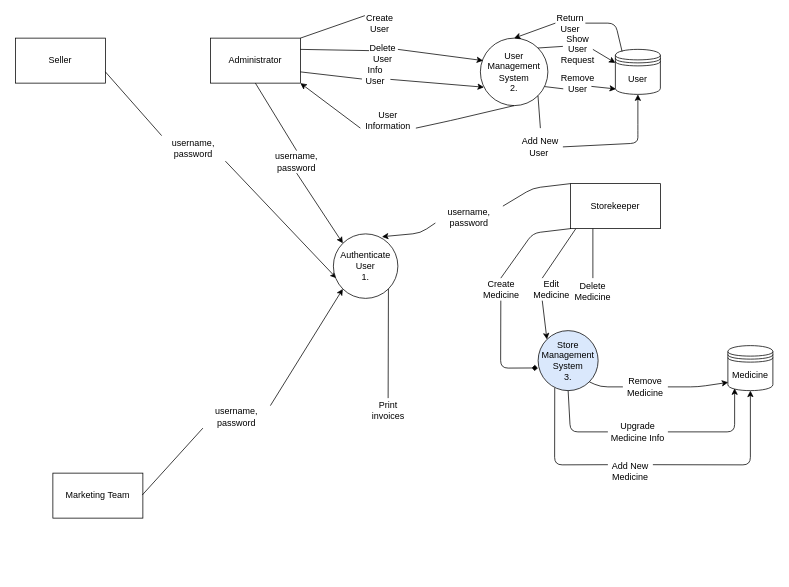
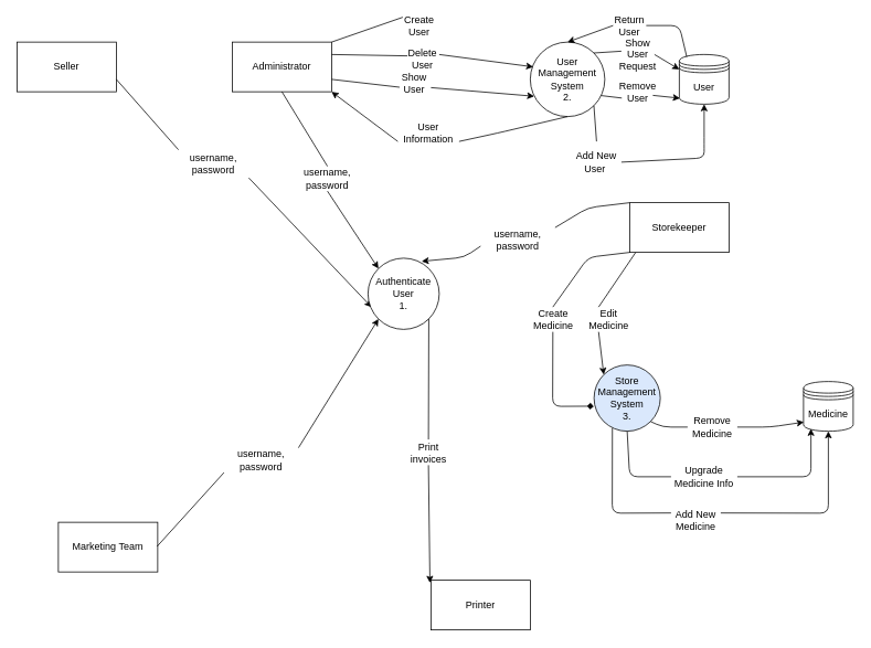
  <mxCell id="0" />
  <mxCell id="1" parent="0" />
  <mxCell id="2" value="Administrator" style="rounded=0;whiteSpace=wrap;html=1;" parent="1" vertex="1"><mxGeometry x="280" y="50" width="120" height="60" as="geometry" /></mxCell>
  <mxCell id="3" value="Storekeeper" style="rounded=0;whiteSpace=wrap;html=1;" parent="1" vertex="1"><mxGeometry x="760" y="244" width="120" height="60" as="geometry" /></mxCell>
  <mxCell id="4" value="Seller" style="rounded=0;whiteSpace=wrap;html=1;" parent="1" vertex="1"><mxGeometry x="20" y="50" width="120" height="60" as="geometry" /></mxCell>
  <mxCell id="5" value="Marketing Team" style="rounded=0;whiteSpace=wrap;html=1;" parent="1" vertex="1"><mxGeometry x="70" y="630" width="120" height="60" as="geometry" /></mxCell>
  <mxCell id="6" value="" style="endArrow=classic;html=1;exitX=1;exitY=1;exitDx=0;exitDy=0;entryX=0.05;entryY=0.688;entryDx=0;entryDy=0;entryPerimeter=0;startArrow=none;" parent="1" source="63" target="17" edge="1"><mxGeometry width="50" height="50" relative="1" as="geometry"><mxPoint x="34.8" y="395.98" as="sourcePoint" /><mxPoint x="440" y="369" as="targetPoint" /></mxGeometry></mxCell>
  <mxCell id="7" value="" style="endArrow=classic;html=1;exitX=1;exitY=0;exitDx=0;exitDy=0;entryX=0;entryY=1;entryDx=0;entryDy=0;startArrow=none;" parent="1" source="65" target="17" edge="1"><mxGeometry width="50" height="50" relative="1" as="geometry"><mxPoint x="22.8" y="479.997" as="sourcePoint" /><mxPoint x="450.239" y="389.94" as="targetPoint" /></mxGeometry></mxCell>
  <mxCell id="8" value="" style="endArrow=classic;html=1;entryX=0.753;entryY=0.044;entryDx=0;entryDy=0;entryPerimeter=0;exitX=0;exitY=0.75;exitDx=0;exitDy=0;startArrow=none;" parent="1" source="41" target="17" edge="1"><mxGeometry width="50" height="50" relative="1" as="geometry"><mxPoint x="30" y="277.447" as="sourcePoint" /><mxPoint x="523" y="354" as="targetPoint" /><Array as="points"><mxPoint x="560" y="310" /></Array></mxGeometry></mxCell>
+ <mxCell id="9" value="Printer" style="rounded=0;whiteSpace=wrap;html=1;" parent="1" vertex="1"><mxGeometry x="520" y="700" width="120" height="60" as="geometry" /></mxCell>
+ <mxCell id="10" value="" style="endArrow=classic;html=1;entryX=-0.01;entryY=0.053;entryDx=0;entryDy=0;entryPerimeter=0;exitX=0.5;exitY=1;exitDx=0;exitDy=0;startArrow=none;" parent="1" source="44" target="9" edge="1"><mxGeometry width="50" height="50" relative="1" as="geometry"><mxPoint x="519.37" y="390.314" as="sourcePoint" /><mxPoint x="470" y="460" as="targetPoint" /></mxGeometry></mxCell>
  <mxCell id="11" value="User Management System&lt;br&gt;2." style="ellipse;whiteSpace=wrap;html=1;aspect=fixed;" vertex="1" parent="1"><mxGeometry x="640" y="50" width="90" height="90" as="geometry" /></mxCell>
  <mxCell id="12" value="" style="endArrow=classic;html=1;exitX=0.5;exitY=1;exitDx=0;exitDy=0;entryX=0;entryY=0;entryDx=0;entryDy=0;startArrow=none;" edge="1" parent="1" source="39" target="17"><mxGeometry width="50" height="50" relative="1" as="geometry"><mxPoint x="390" y="190" as="sourcePoint" /><mxPoint x="449.645" y="318.645" as="targetPoint" /></mxGeometry></mxCell>
  <mxCell id="13" value="User" style="shape=datastore;whiteSpace=wrap;html=1;" vertex="1" parent="1"><mxGeometry x="820" y="65" width="60" height="60" as="geometry" /></mxCell>
  <mxCell id="14" value="" style="endArrow=classic;html=1;exitX=1;exitY=0.5;exitDx=0;exitDy=0;entryX=0.5;entryY=1;entryDx=0;entryDy=0;startArrow=none;" edge="1" parent="1" source="25" target="13"><mxGeometry width="50" height="50" relative="1" as="geometry"><mxPoint x="760" y="235" as="sourcePoint" /><mxPoint x="810" y="185" as="targetPoint" /><Array as="points"><mxPoint x="850" y="190" /><mxPoint x="850" y="175" /></Array></mxGeometry></mxCell>
  <mxCell id="15" value="" style="endArrow=classic;html=1;exitX=1;exitY=0.25;exitDx=0;exitDy=0;entryX=0.04;entryY=0.333;entryDx=0;entryDy=0;entryPerimeter=0;startArrow=none;" edge="1" parent="1" source="21" target="11"><mxGeometry width="50" height="50" relative="1" as="geometry"><mxPoint x="450" y="150" as="sourcePoint" /><mxPoint x="500" y="100" as="targetPoint" /></mxGeometry></mxCell>
  <mxCell id="16" value="" style="endArrow=classic;html=1;exitX=0.951;exitY=0.718;exitDx=0;exitDy=0;exitPerimeter=0;entryX=0.013;entryY=0.88;entryDx=0;entryDy=0;entryPerimeter=0;startArrow=none;" edge="1" parent="1" source="23" target="13"><mxGeometry width="50" height="50" relative="1" as="geometry"><mxPoint x="740" y="100" as="sourcePoint" /><mxPoint x="790" y="50" as="targetPoint" /></mxGeometry></mxCell>
  <mxCell id="17" value="Authenticate User&lt;br&gt;1." style="ellipse;whiteSpace=wrap;html=1;aspect=fixed;" vertex="1" parent="1"><mxGeometry x="444" y="311" width="86" height="86" as="geometry" /></mxCell>
  <mxCell id="18" value="" style="endArrow=classic;html=1;exitX=1;exitY=0.75;exitDx=0;exitDy=0;entryX=0.053;entryY=0.727;entryDx=0;entryDy=0;entryPerimeter=0;startArrow=none;" edge="1" parent="1" source="27" target="11"><mxGeometry width="50" height="50" relative="1" as="geometry"><mxPoint x="490" y="230" as="sourcePoint" /><mxPoint x="540" y="180" as="targetPoint" /></mxGeometry></mxCell>
  <mxCell id="19" value="Create User" style="text;html=1;strokeColor=none;fillColor=none;align=center;verticalAlign=middle;whiteSpace=wrap;rounded=0;" vertex="1" parent="1"><mxGeometry x="486" y="20" width="40" height="20" as="geometry" /></mxCell>
  <mxCell id="20" value="" style="endArrow=none;html=1;exitX=1;exitY=0;exitDx=0;exitDy=0;entryX=0;entryY=0;entryDx=0;entryDy=0;" edge="1" parent="1" source="2" target="19"><mxGeometry width="50" height="50" relative="1" as="geometry"><mxPoint x="400" y="50" as="sourcePoint" /><mxPoint x="653.18" y="63.18" as="targetPoint" /></mxGeometry></mxCell>
  <mxCell id="21" value="Delete User" style="text;html=1;strokeColor=none;fillColor=none;align=center;verticalAlign=middle;whiteSpace=wrap;rounded=0;" vertex="1" parent="1"><mxGeometry x="490" y="60" width="40" height="20" as="geometry" /></mxCell>
  <mxCell id="22" value="" style="endArrow=none;html=1;exitX=1;exitY=0.25;exitDx=0;exitDy=0;entryX=0.04;entryY=0.333;entryDx=0;entryDy=0;entryPerimeter=0;" edge="1" parent="1" source="2" target="21"><mxGeometry width="50" height="50" relative="1" as="geometry"><mxPoint x="400" y="65" as="sourcePoint" /><mxPoint x="643.6" y="79.97" as="targetPoint" /></mxGeometry></mxCell>
  <mxCell id="23" value="Remove User" style="text;html=1;strokeColor=none;fillColor=none;align=center;verticalAlign=middle;whiteSpace=wrap;rounded=0;" vertex="1" parent="1"><mxGeometry x="750" y="100" width="40" height="20" as="geometry" /></mxCell>
  <mxCell id="24" value="" style="endArrow=none;html=1;exitX=0.951;exitY=0.718;exitDx=0;exitDy=0;exitPerimeter=0;entryX=0.013;entryY=0.88;entryDx=0;entryDy=0;entryPerimeter=0;" edge="1" parent="1" source="11" target="23"><mxGeometry width="50" height="50" relative="1" as="geometry"><mxPoint x="725.59" y="114.62" as="sourcePoint" /><mxPoint x="820.78" y="117.8" as="targetPoint" /></mxGeometry></mxCell>
  <mxCell id="25" value="Add New User&amp;nbsp;" style="text;html=1;strokeColor=none;fillColor=none;align=center;verticalAlign=middle;whiteSpace=wrap;rounded=0;" vertex="1" parent="1"><mxGeometry x="690" y="170" width="60" height="50" as="geometry" /></mxCell>
  <mxCell id="26" value="" style="endArrow=none;html=1;entryX=0.5;entryY=0;entryDx=0;entryDy=0;exitX=1;exitY=1;exitDx=0;exitDy=0;" edge="1" parent="1" source="11" target="25"><mxGeometry width="50" height="50" relative="1" as="geometry"><mxPoint x="720" y="127" as="sourcePoint" /><mxPoint x="720" y="160" as="targetPoint" /><Array as="points" /></mxGeometry></mxCell>
- <mxCell id="27" value="Info User" style="text;html=1;strokeColor=none;fillColor=none;align=center;verticalAlign=middle;whiteSpace=wrap;rounded=0;" vertex="1" parent="1"><mxGeometry x="480" y="90" width="40" height="20" as="geometry" /></mxCell>
+ <mxCell id="27" value="Show User" style="text;html=1;strokeColor=none;fillColor=none;align=center;verticalAlign=middle;whiteSpace=wrap;rounded=0;" vertex="1" parent="1"><mxGeometry x="480" y="90" width="40" height="20" as="geometry" /></mxCell>
  <mxCell id="28" value="" style="endArrow=none;html=1;exitX=1;exitY=0.75;exitDx=0;exitDy=0;entryX=0.053;entryY=0.727;entryDx=0;entryDy=0;entryPerimeter=0;" edge="1" parent="1" source="2" target="27"><mxGeometry width="50" height="50" relative="1" as="geometry"><mxPoint x="400" y="95" as="sourcePoint" /><mxPoint x="644.77" y="115.43" as="targetPoint" /></mxGeometry></mxCell>
  <mxCell id="29" value="" style="endArrow=classic;html=1;exitX=1;exitY=0.5;exitDx=0;exitDy=0;entryX=0;entryY=0.3;entryDx=0;entryDy=0;startArrow=none;" edge="1" parent="1" source="30" target="13"><mxGeometry width="50" height="50" relative="1" as="geometry"><mxPoint x="740" y="70" as="sourcePoint" /><mxPoint x="790" y="20" as="targetPoint" /></mxGeometry></mxCell>
  <mxCell id="30" value="Show User Request" style="text;html=1;strokeColor=none;fillColor=none;align=center;verticalAlign=middle;whiteSpace=wrap;rounded=0;" vertex="1" parent="1"><mxGeometry x="750" y="55" width="40" height="20" as="geometry" /></mxCell>
  <mxCell id="31" value="" style="endArrow=none;html=1;exitX=1;exitY=0;exitDx=0;exitDy=0;entryX=0;entryY=0.3;entryDx=0;entryDy=0;" edge="1" parent="1" source="11" target="30"><mxGeometry width="50" height="50" relative="1" as="geometry"><mxPoint x="716.82" y="63.18" as="sourcePoint" /><mxPoint x="820" y="83" as="targetPoint" /></mxGeometry></mxCell>
  <mxCell id="32" value="" style="endArrow=classic;html=1;exitX=0;exitY=0.5;exitDx=0;exitDy=0;entryX=0.5;entryY=0;entryDx=0;entryDy=0;startArrow=none;" edge="1" parent="1" source="33" target="11"><mxGeometry width="50" height="50" relative="1" as="geometry"><mxPoint x="810" y="60" as="sourcePoint" /><mxPoint x="860" as="targetPoint" y="10" /><Array as="points" /></mxGeometry></mxCell>
  <mxCell id="33" value="Return User" style="text;html=1;strokeColor=none;fillColor=none;align=center;verticalAlign=middle;whiteSpace=wrap;rounded=0;" vertex="1" parent="1"><mxGeometry x="740" y="20" width="40" height="20" as="geometry" /></mxCell>
  <mxCell id="34" value="" style="endArrow=none;html=1;exitX=0.15;exitY=0.05;exitDx=0;exitDy=0;exitPerimeter=0;entryX=1;entryY=0.5;entryDx=0;entryDy=0;" edge="1" parent="1" source="13" target="33"><mxGeometry width="50" height="50" relative="1" as="geometry"><mxPoint x="829" y="68" as="sourcePoint" /><mxPoint x="685" y="50" as="targetPoint" /><Array as="points"><mxPoint x="820" y="30" /></Array></mxGeometry></mxCell>
  <mxCell id="35" value="" style="endArrow=classic;html=1;entryX=1;entryY=1;entryDx=0;entryDy=0;startArrow=none;exitX=0;exitY=0.75;exitDx=0;exitDy=0;" edge="1" parent="1" source="36" target="2"><mxGeometry width="50" height="50" relative="1" as="geometry"><mxPoint x="470" y="170" as="sourcePoint" /><mxPoint x="530" y="160" as="targetPoint" /><Array as="points" /></mxGeometry></mxCell>
  <mxCell id="36" value="User Information" style="text;html=1;strokeColor=none;fillColor=none;align=center;verticalAlign=middle;whiteSpace=wrap;rounded=0;" vertex="1" parent="1"><mxGeometry x="480" y="140" width="74" height="40" as="geometry" /></mxCell>
  <mxCell id="37" value="" style="endArrow=none;html=1;exitX=0.5;exitY=1;exitDx=0;exitDy=0;entryX=1;entryY=0.75;entryDx=0;entryDy=0;" edge="1" parent="1" source="11" target="36"><mxGeometry width="50" height="50" relative="1" as="geometry"><mxPoint x="685" y="140" as="sourcePoint" /><mxPoint x="570" y="190" as="targetPoint" /><Array as="points"><mxPoint x="600" y="160" /></Array></mxGeometry></mxCell>
  <mxCell id="38" value="Store Management System &lt;br&gt;3." style="ellipse;whiteSpace=wrap;html=1;aspect=fixed;fillColor=#dae8fc;" vertex="1" parent="1"><mxGeometry x="717" y="440" width="80" height="80" as="geometry" /></mxCell>
  <mxCell id="39" value="username,&lt;br&gt;password" style="text;html=1;strokeColor=none;fillColor=none;align=center;verticalAlign=middle;whiteSpace=wrap;rounded=0;" parent="1" vertex="1"><mxGeometry x="350" y="200" width="90" height="30" as="geometry" /></mxCell>
  <mxCell id="40" value="" style="endArrow=none;html=1;exitX=0.5;exitY=1;exitDx=0;exitDy=0;entryX=0.5;entryY=0;entryDx=0;entryDy=0;" edge="1" parent="1" source="2" target="39"><mxGeometry width="50" height="50" relative="1" as="geometry"><mxPoint x="340" y="110" as="sourcePoint" /><mxPoint x="456.594" y="323.594" as="targetPoint" /></mxGeometry></mxCell>
  <mxCell id="41" value="username,&lt;br&gt;password" style="text;html=1;strokeColor=none;fillColor=none;align=center;verticalAlign=middle;whiteSpace=wrap;rounded=0;" parent="1" vertex="1"><mxGeometry x="580" y="274" width="90" height="30" as="geometry" /></mxCell>
  <mxCell id="42" value="" style="endArrow=none;html=1;entryX=1;entryY=0;entryDx=0;entryDy=0;exitX=0;exitY=0;exitDx=0;exitDy=0;" edge="1" parent="1" source="3" target="41"><mxGeometry width="50" height="50" relative="1" as="geometry"><mxPoint x="760" y="270" as="sourcePoint" /><mxPoint x="508.758" y="314.784" as="targetPoint" /><Array as="points"><mxPoint x="710" y="250" /></Array></mxGeometry></mxCell>
  <mxCell id="43" value="Medicine" style="shape=datastore;whiteSpace=wrap;html=1;" vertex="1" parent="1"><mxGeometry x="970" y="460" width="60" height="60" as="geometry" /></mxCell>
  <mxCell id="44" value="Print invoices" style="text;html=1;strokeColor=none;fillColor=none;align=center;verticalAlign=middle;whiteSpace=wrap;rounded=0;" parent="1" vertex="1"><mxGeometry x="489.5" y="530" width="55" height="31" as="geometry" /></mxCell>
  <mxCell id="45" value="" style="endArrow=none;html=1;entryX=0.5;entryY=0;entryDx=0;entryDy=0;exitX=1;exitY=1;exitDx=0;exitDy=0;" edge="1" parent="1" source="17" target="44"><mxGeometry width="50" height="50" relative="1" as="geometry"><mxPoint x="517.406" y="384.406" as="sourcePoint" /><mxPoint x="518.8" y="703.18" as="targetPoint" /></mxGeometry></mxCell>
  <mxCell id="46" value="" style="endArrow=classic;html=1;exitX=1;exitY=0.5;exitDx=0;exitDy=0;entryX=0.007;entryY=0.817;entryDx=0;entryDy=0;entryPerimeter=0;startArrow=none;" edge="1" parent="1" source="61" target="43"><mxGeometry width="50" height="50" relative="1" as="geometry"><mxPoint x="830" y="530" as="sourcePoint" /><mxPoint x="880" y="480" as="targetPoint" /><Array as="points"><mxPoint x="930" y="515" /></Array></mxGeometry></mxCell>
  <mxCell id="47" value="" style="endArrow=classic;html=1;entryX=0.5;entryY=1;entryDx=0;entryDy=0;startArrow=none;exitX=1;exitY=0.25;exitDx=0;exitDy=0;" edge="1" parent="1" source="53" target="43"><mxGeometry width="50" height="50" relative="1" as="geometry"><mxPoint x="910" y="640" as="sourcePoint" /><mxPoint x="840" y="397" as="targetPoint" /><Array as="points"><mxPoint x="1000" y="619" /></Array></mxGeometry></mxCell>
  <mxCell id="48" value="" style="endArrow=classic;html=1;exitX=0.25;exitY=1;exitDx=0;exitDy=0;entryX=0;entryY=0;entryDx=0;entryDy=0;startArrow=none;" edge="1" parent="1" source="55" target="38"><mxGeometry width="50" height="50" relative="1" as="geometry"><mxPoint x="790" y="400" as="sourcePoint" /><mxPoint x="840" y="350" as="targetPoint" /></mxGeometry></mxCell>
  <mxCell id="49" value="" style="endArrow=diamond;html=1;exitX=0.5;exitY=1;exitDx=0;exitDy=0;entryX=-0.003;entryY=0.622;entryDx=0;entryDy=0;startArrow=none;entryPerimeter=0;" edge="1" parent="1" source="51" target="38"><mxGeometry width="50" height="50" relative="1" as="geometry"><mxPoint x="740" y="370" as="sourcePoint" /><mxPoint x="790" y="320" as="targetPoint" /><Array as="points"><mxPoint x="667" y="490" /></Array></mxGeometry></mxCell>
  <mxCell id="50" value="" style="endArrow=classic;html=1;entryX=0.15;entryY=0.95;entryDx=0;entryDy=0;entryPerimeter=0;startArrow=none;exitX=1;exitY=0.5;exitDx=0;exitDy=0;" edge="1" parent="1" source="57" target="43"><mxGeometry width="50" height="50" relative="1" as="geometry"><mxPoint x="757" y="520" as="sourcePoint" /><mxPoint x="875" y="490" as="targetPoint" /><Array as="points"><mxPoint x="979" y="575" /></Array></mxGeometry></mxCell>
  <mxCell id="51" value="Create Medicine" style="text;html=1;strokeColor=none;fillColor=none;align=center;verticalAlign=middle;whiteSpace=wrap;rounded=0;" vertex="1" parent="1"><mxGeometry x="634.5" y="370" width="65.5" height="30" as="geometry" /></mxCell>
  <mxCell id="52" value="" style="endArrow=none;html=1;exitX=0;exitY=1;exitDx=0;exitDy=0;entryX=0.5;entryY=0;entryDx=0;entryDy=0;" edge="1" parent="1" source="3" target="51"><mxGeometry width="50" height="50" relative="1" as="geometry"><mxPoint x="760" y="304" as="sourcePoint" /><mxPoint x="820" y="330" as="targetPoint" /><Array as="points"><mxPoint x="710" y="310" /></Array></mxGeometry></mxCell>
  <mxCell id="53" value="Add New Medicine" style="text;html=1;strokeColor=none;fillColor=none;align=center;verticalAlign=middle;whiteSpace=wrap;rounded=0;" vertex="1" parent="1"><mxGeometry x="810" y="610" width="60" height="35" as="geometry" /></mxCell>
  <mxCell id="54" value="" style="endArrow=none;html=1;exitX=0.277;exitY=0.953;exitDx=0;exitDy=0;exitPerimeter=0;entryX=0;entryY=0.25;entryDx=0;entryDy=0;" edge="1" parent="1" source="38" target="53"><mxGeometry width="50" height="50" relative="1" as="geometry"><mxPoint x="739.16" y="516.24" as="sourcePoint" /><mxPoint x="790" y="620" as="targetPoint" /><Array as="points"><mxPoint x="739" y="619" /></Array></mxGeometry></mxCell>
  <mxCell id="55" value="Edit Medicine" style="text;html=1;strokeColor=none;fillColor=none;align=center;verticalAlign=middle;whiteSpace=wrap;rounded=0;" vertex="1" parent="1"><mxGeometry x="710" y="370" width="50" height="30" as="geometry" /></mxCell>
  <mxCell id="56" value="" style="endArrow=none;html=1;exitX=0.06;exitY=1.003;exitDx=0;exitDy=0;exitPerimeter=0;entryX=0.25;entryY=0;entryDx=0;entryDy=0;" edge="1" parent="1" source="3" target="55"><mxGeometry width="50" height="50" relative="1" as="geometry"><mxPoint x="767.2" y="304.18" as="sourcePoint" /><mxPoint x="728.716" y="451.716" as="targetPoint" /></mxGeometry></mxCell>
  <mxCell id="57" value="Upgrade Medicine Info" style="text;html=1;strokeColor=none;fillColor=none;align=center;verticalAlign=middle;whiteSpace=wrap;rounded=0;" vertex="1" parent="1"><mxGeometry x="810" y="550" width="80" height="50" as="geometry" /></mxCell>
  <mxCell id="58" value="" style="endArrow=none;html=1;entryX=0;entryY=0.5;entryDx=0;entryDy=0;" edge="1" parent="1" target="57"><mxGeometry width="50" height="50" relative="1" as="geometry"><mxPoint x="757" y="520" as="sourcePoint" /><mxPoint x="979" y="517" as="targetPoint" /><Array as="points"><mxPoint x="760" y="575" /></Array></mxGeometry></mxCell>
- <mxCell id="59" value="Delete Medicine" style="text;html=1;strokeColor=none;fillColor=none;align=center;verticalAlign=middle;whiteSpace=wrap;rounded=0;" vertex="1" parent="1"><mxGeometry x="760" y="370" width="60" height="36" as="geometry" /></mxCell>
- <mxCell id="60" value="" style="endArrow=none;html=1;exitX=0.25;exitY=1;exitDx=0;exitDy=0;entryX=0.5;entryY=0;entryDx=0;entryDy=0;" edge="1" parent="1" source="3" target="59"><mxGeometry width="50" height="50" relative="1" as="geometry"><mxPoint x="820" y="304" as="sourcePoint" /><mxPoint x="776.84" y="441.04" as="targetPoint" /></mxGeometry></mxCell>
  <mxCell id="61" value="Remove Medicine" style="text;html=1;strokeColor=none;fillColor=none;align=center;verticalAlign=middle;whiteSpace=wrap;rounded=0;" vertex="1" parent="1"><mxGeometry x="830" y="500" width="60" height="30" as="geometry" /></mxCell>
  <mxCell id="62" value="" style="endArrow=none;html=1;exitX=1;exitY=1;exitDx=0;exitDy=0;entryX=0;entryY=0.5;entryDx=0;entryDy=0;" edge="1" parent="1" source="38" target="61"><mxGeometry width="50" height="50" relative="1" as="geometry"><mxPoint x="785.284" y="508.284" as="sourcePoint" /><mxPoint x="970.42" y="509.02" as="targetPoint" /><Array as="points"><mxPoint x="800" y="515" /></Array></mxGeometry></mxCell>
  <mxCell id="63" value="username,&lt;br&gt;password" style="text;html=1;strokeColor=none;fillColor=none;align=center;verticalAlign=middle;whiteSpace=wrap;rounded=0;" parent="1" vertex="1"><mxGeometry x="215" y="180" width="85" height="34" as="geometry" /></mxCell>
  <mxCell id="64" value="" style="endArrow=none;html=1;exitX=1;exitY=0.75;exitDx=0;exitDy=0;entryX=0;entryY=0;entryDx=0;entryDy=0;" edge="1" parent="1" source="4" target="63"><mxGeometry width="50" height="50" relative="1" as="geometry"><mxPoint x="120" y="369" as="sourcePoint" /><mxPoint x="448.3" y="370.168" as="targetPoint" /></mxGeometry></mxCell>
  <mxCell id="65" value="username,&lt;br&gt;password" style="text;html=1;strokeColor=none;fillColor=none;align=center;verticalAlign=middle;whiteSpace=wrap;rounded=0;rotation=0;" parent="1" vertex="1"><mxGeometry x="270" y="540" width="90" height="30" as="geometry" /></mxCell>
  <mxCell id="66" value="" style="endArrow=none;html=1;exitX=0.993;exitY=0.487;exitDx=0;exitDy=0;exitPerimeter=0;entryX=0;entryY=1;entryDx=0;entryDy=0;" edge="1" parent="1" source="5" target="65"><mxGeometry width="50" height="50" relative="1" as="geometry"><mxPoint x="189.16" y="659.22" as="sourcePoint" /><mxPoint x="456.594" y="384.406" as="targetPoint" /></mxGeometry></mxCell>
